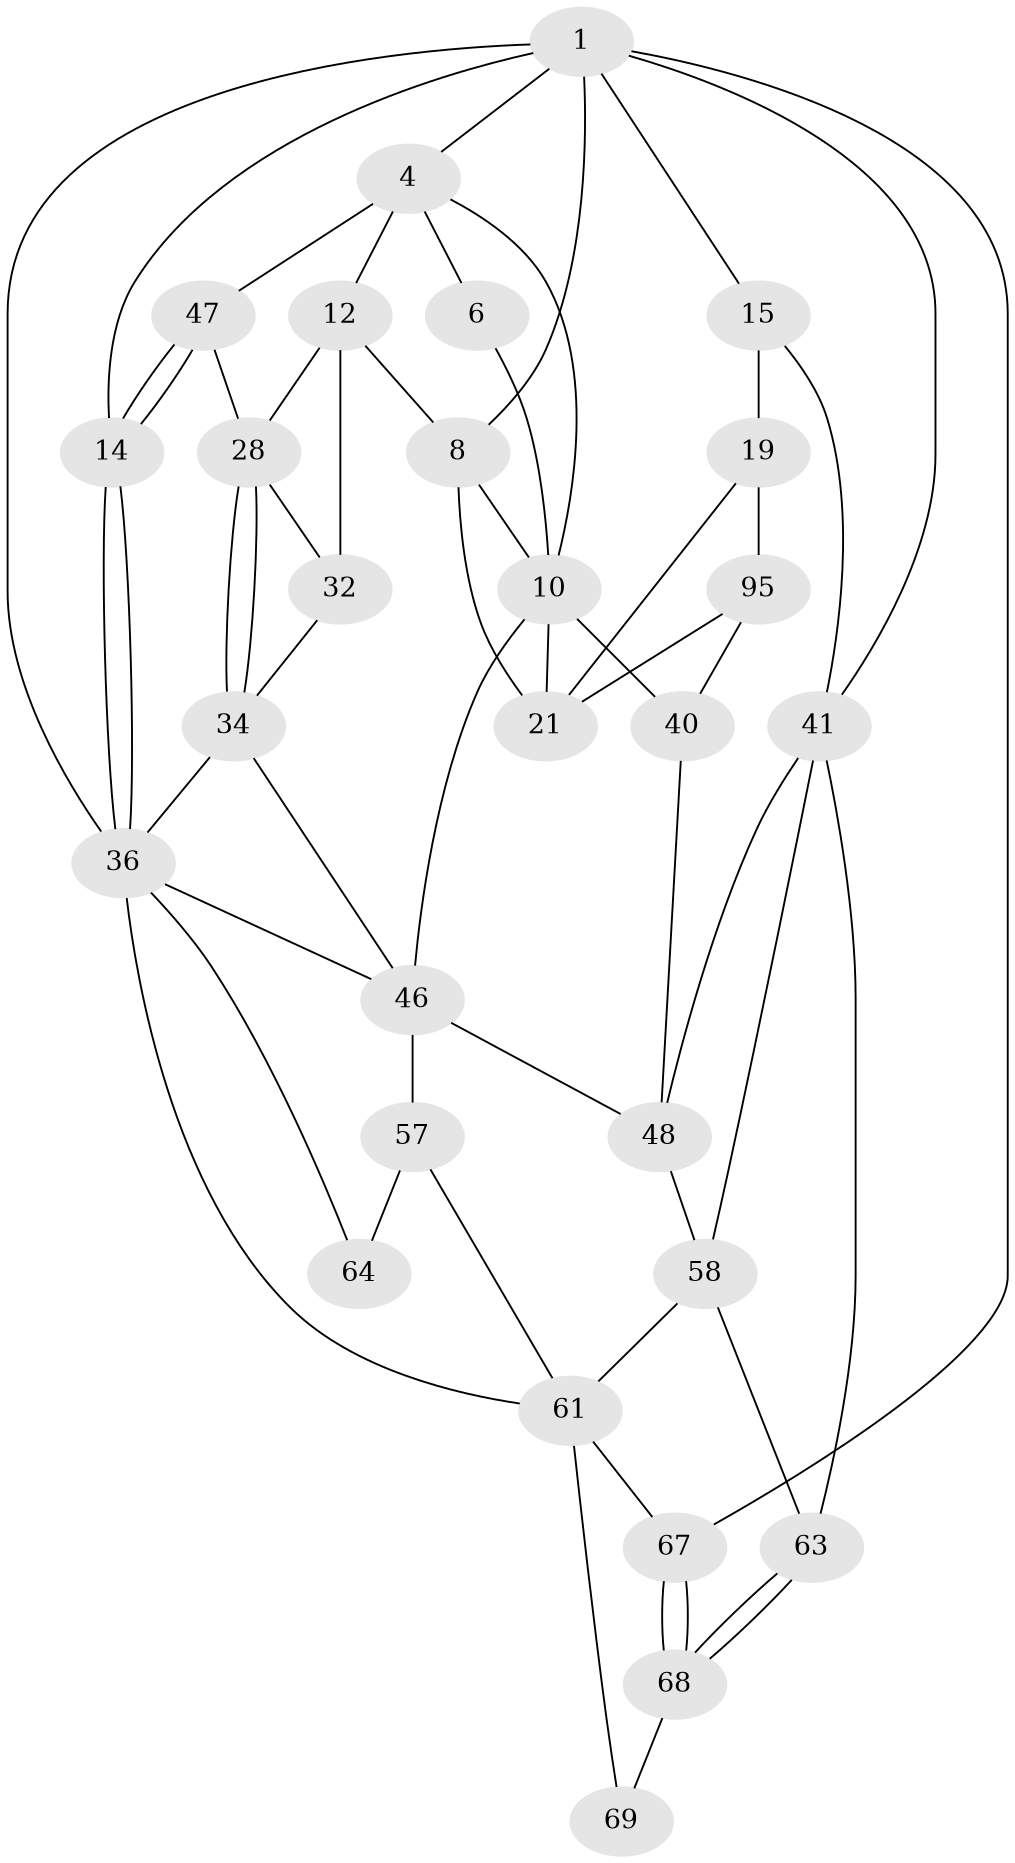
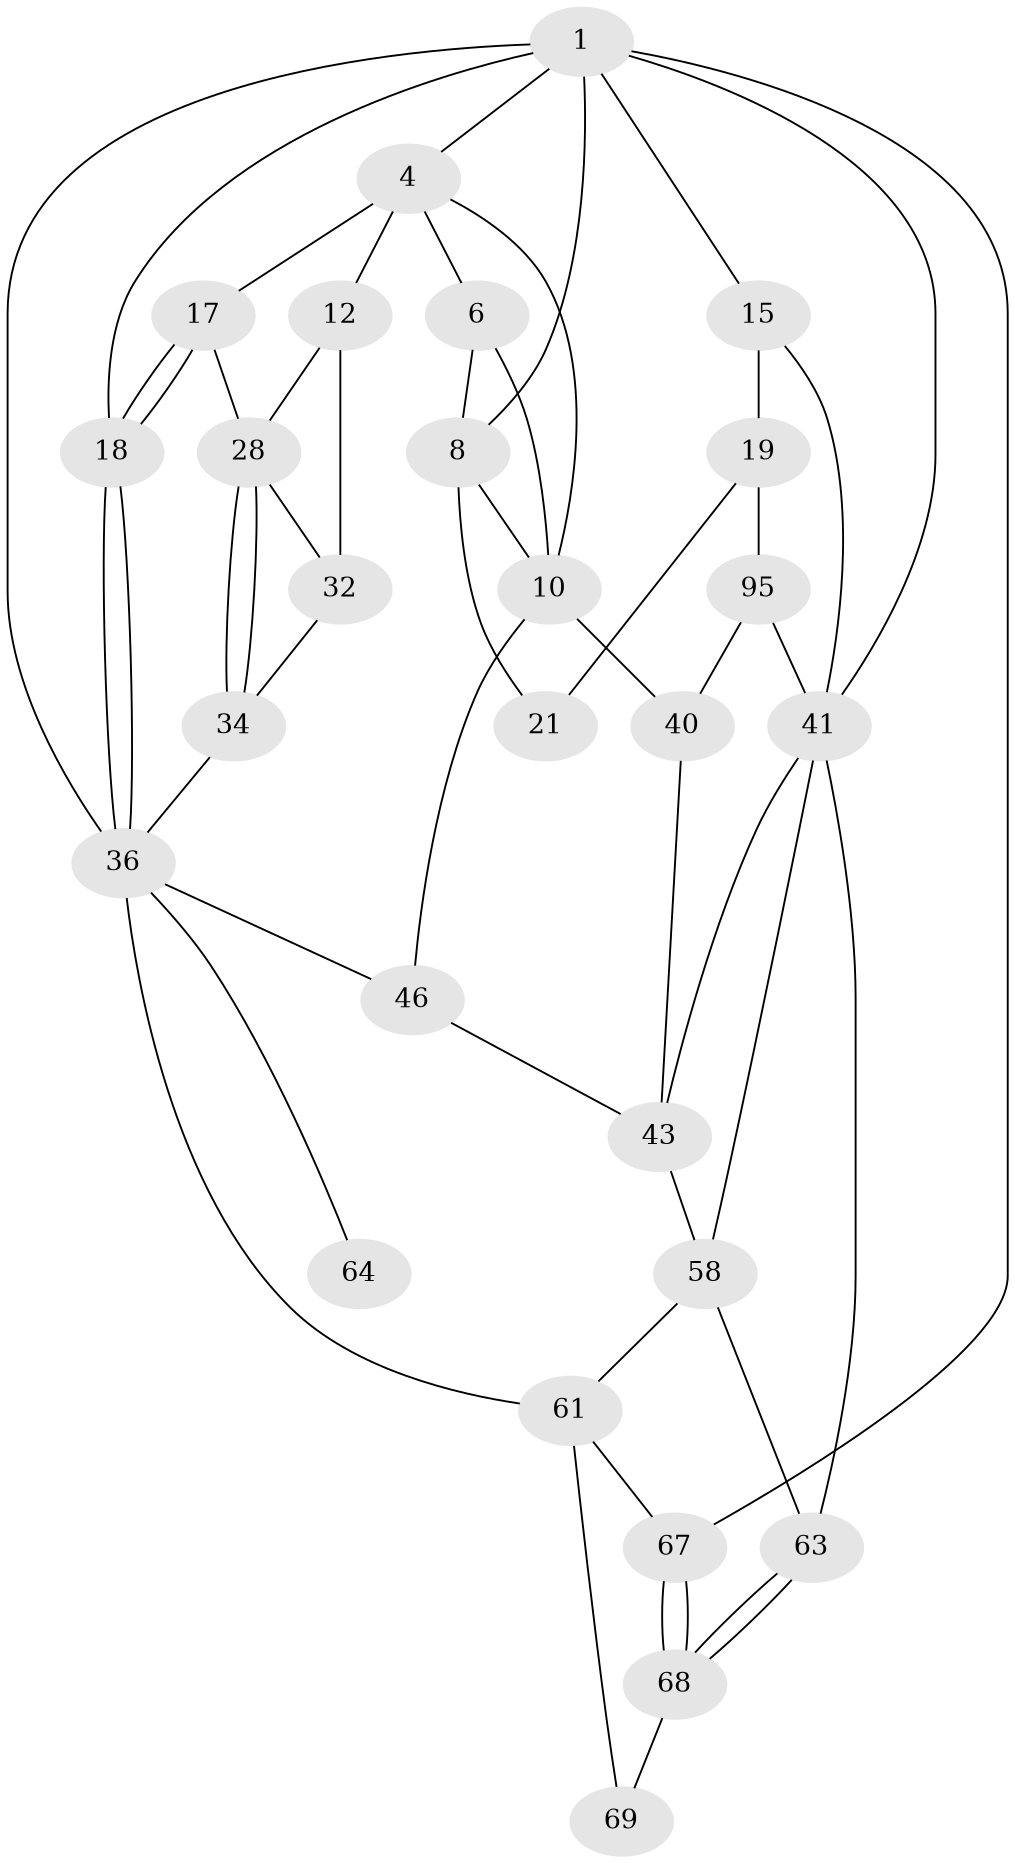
  graph {
    node [color=gray90 style=filled]
    1 [super="+7+2"]
    4 [super="+5+14"]
    8 [super="+22"]
    15 [super="+24+16"]
-   18 [label=14]
+   18
    36 [super="+52"]
    41 [super="+43"]
    67
    6 [super="+9"]
    10 [super="+29"]
    12 [super="+27+13"]
-   17 [super="+26" label=47]
+   17 [super="+26"]
    21
    19 [super="+23+20"]
    46 [super="+50+47"]
    61 [super="+65"]
    64
-   48 [super="+49"]
+   48 [super="+49" label=43]
    58 [super="+59"]
    63
    68
    40 [super="+44"]
    32
    28
    34 [super="+35"]
-   57 [super="+62"]
    n27 [label=95 super="+38"]
    69
    1 -- 4
    1 -- 8
    1 -- 15 [weight=2]
    1 -- 18
    1 -- 36 [weight=2]
    1 -- 41
    1 -- 67
    4 -- 6
    4 -- 10
    4 -- 12 [weight=2]
    4 -- 17
    8 -- 10
    8 -- 21
    15 -- 41
    15 -- 19 [weight=2]
    18 -- 36
    18 -- 36
    36 -- 46
    36 -- 61
    36 -- 64
    41 -- 48
    41 -- 58
    41 -- 63
    67 -- 68
    67 -- 68
-   12 -- 8
+   6 -- 8
    6 -- 10
-   10 -- 21
    10 -- 46
    10 -- 40 [weight=2]
    12 -- 32
    12 -- 28
    17 -- 18
    17 -- 18
    17 -- 28
    19 -- 21
    19 -- n27 [weight=2]
    46 -- 48
-   46 -- 57 [weight=2]
    61 -- 67
    61 -- 69
    48 -- 58
    58 -- 61
    58 -- 63
    63 -- 68
    63 -- 68
    68 -- 69
    40 -- 48
    32 -- 34
    28 -- 32
    28 -- 34
    28 -- 34
    34 -- 36
-   34 -- 46
-   57 -- 61
-   57 -- 64
-   n27 -- 21 [weight=2]
+   n27 -- 41 [weight=2]
    n27 -- 40
  }
